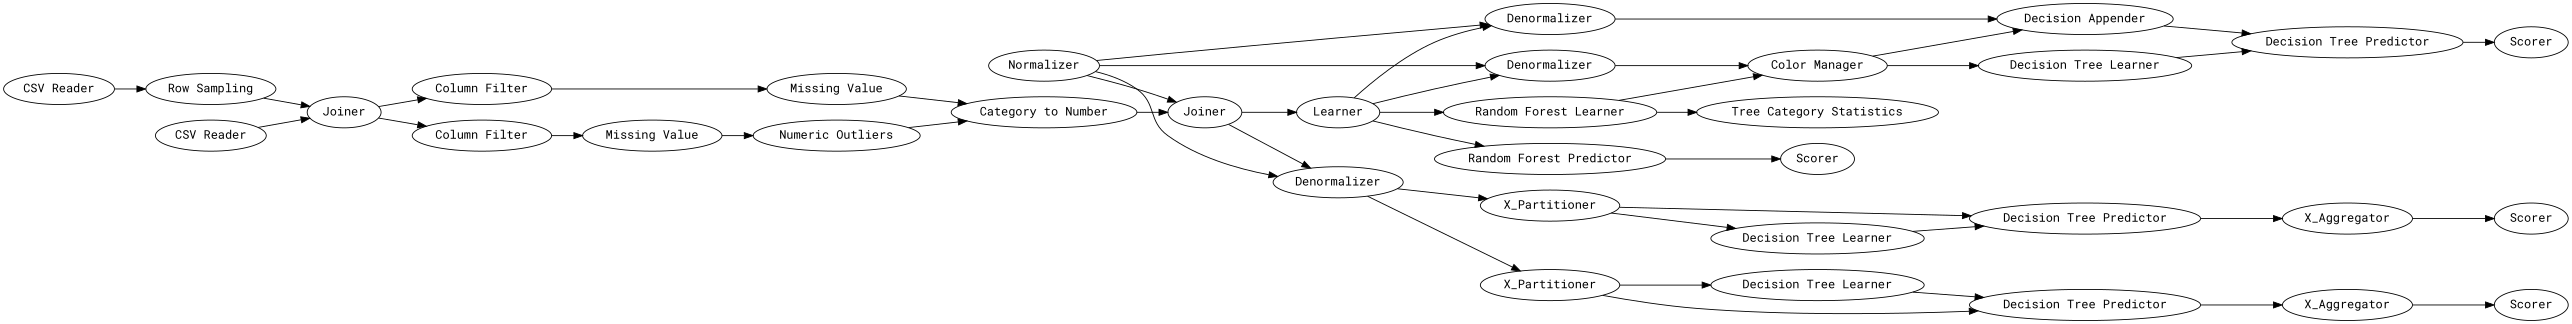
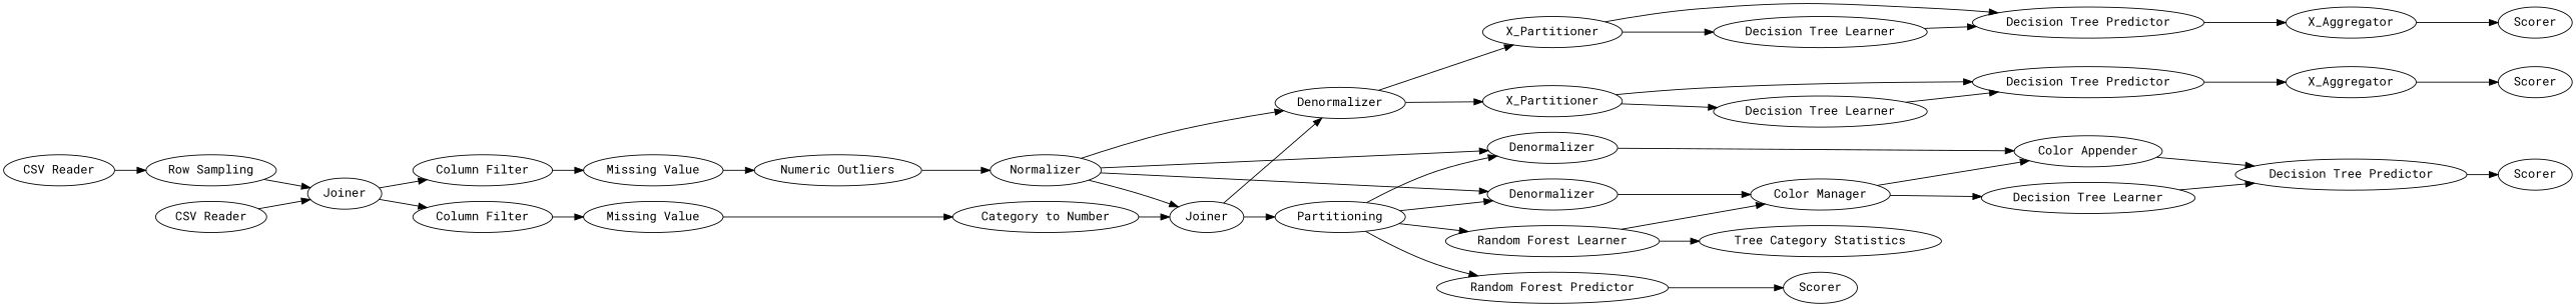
  digraph {
    fontname="Roboto Mono"
    rankdir=LR
    node [fontname="Roboto Mono"]
    edge [fontname="Roboto Mono"]
-   n1 [label=Learner]
+   n1 [label=Partitioning]
    n2 [label=Denormalizer]
    n3 [label=Denormalizer]
    n4 [label="Random Forest Learner"]
    n5 [label="Random Forest Predictor"]
-   n6 [label="Decision Appender"]
+   n6 [label="Color Appender"]
    n7 [label="Color Manager"]
    n8 [label="Tree Category Statistics"]
    n9 [label=Scorer]
    n10 [label="Decision Tree Predictor"]
    n11 [label="Decision Tree Learner"]
    n12 [label=Scorer]
    n13 [label="Missing Value"]
    n14 [label="Numeric Outliers"]
    n15 [label=Normalizer]
    n16 [label=Joiner]
    n17 [label=Denormalizer]
    n18 [label=Joiner]
    n19 [label="Column Filter"]
    n20 [label="Column Filter"]
    n21 [label="Missing Value"]
    n22 [label="Category to Number"]
    n23 [label=X_Partitioner]
    n24 [label=X_Partitioner]
    n25 [label="Decision Tree Predictor"]
    n26 [label="Decision Tree Learner"]
    n27 [label="Decision Tree Learner"]
    n28 [label="Decision Tree Predictor"]
    n29 [label=X_Aggregator]
    n30 [label=Scorer]
    n31 [label=X_Aggregator]
    n32 [label=Scorer]
    n33 [label="Row Sampling"]
    n34 [label="CSV Reader"]
    n35 [label="CSV Reader"]
    n1 -> n2
    n1 -> n3
    n1 -> n4
    n1 -> n5
    n2 -> n6
    n3 -> n7
    n4 -> n7
    n4 -> n8
    n5 -> n9
    n6 -> n10
    n7 -> n6
    n7 -> n11
    n10 -> n12
    n11 -> n10
    n13 -> n14
-   n14 -> n22
+   n14 -> n15
    n15 -> n2
    n15 -> n3
    n15 -> n16
    n15 -> n17
    n16 -> n1
    n16 -> n17
    n17 -> n23
    n17 -> n24
    n18 -> n19
    n18 -> n20
    n19 -> n21
    n20 -> n13
    n21 -> n22
    n22 -> n16
    n23 -> n25
    n23 -> n26
    n24 -> n27
    n24 -> n28
    n25 -> n29
    n26 -> n25
    n27 -> n28
    n28 -> n31
    n29 -> n30
    n31 -> n32
    n33 -> n18
    n34 -> n33
    n35 -> n18
  }
